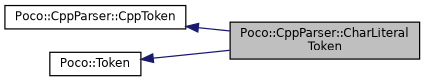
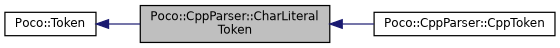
  digraph {
    rankdir=LR
    node [color=black fillcolor=white fontname=Helvetica fontsize=10 shape=record style=filled]
    edge [color=midnightblue dir=back fontname=Helvetica fontsize=10 labelfontname=Helvetica labelfontsize=10 style=solid]
    n1 [fillcolor=grey75 fontcolor=black height=0.2 label="Poco::CppParser::CharLiteral\lToken" width=0.4]
    n2 [height=0.2 label="Poco::CppParser::CppToken" width=0.4]
    n3 [height=0.2 label="Poco::Token" width=0.4]
-   n2 -> n1
+   n1 -> n2
    n3 -> n1
  }
